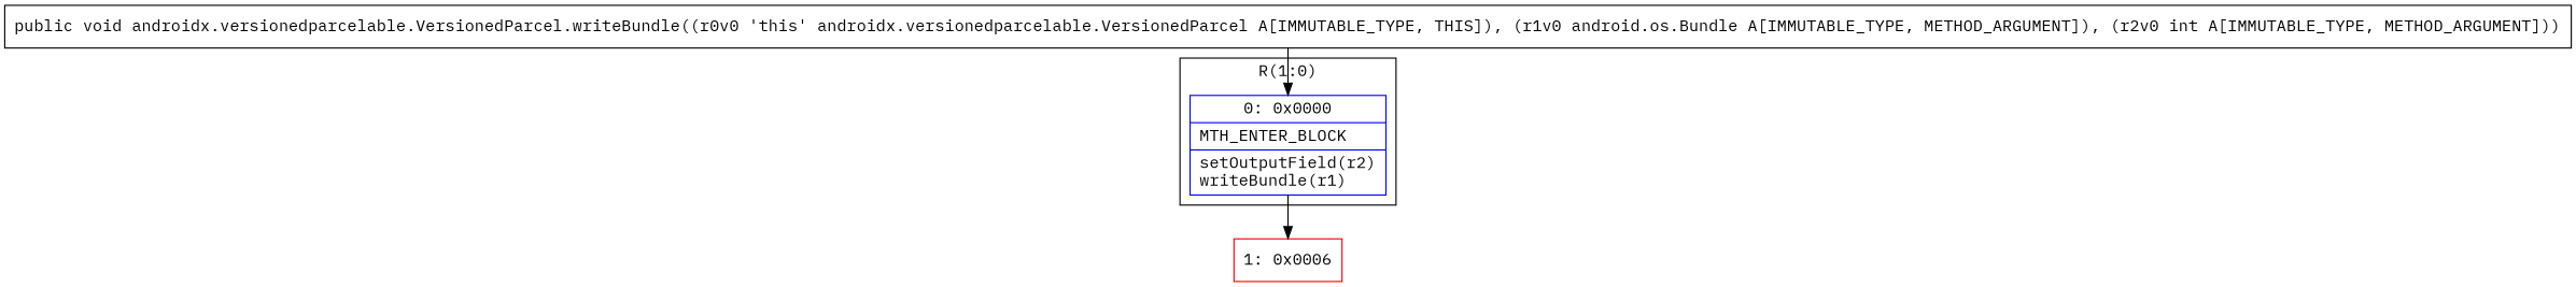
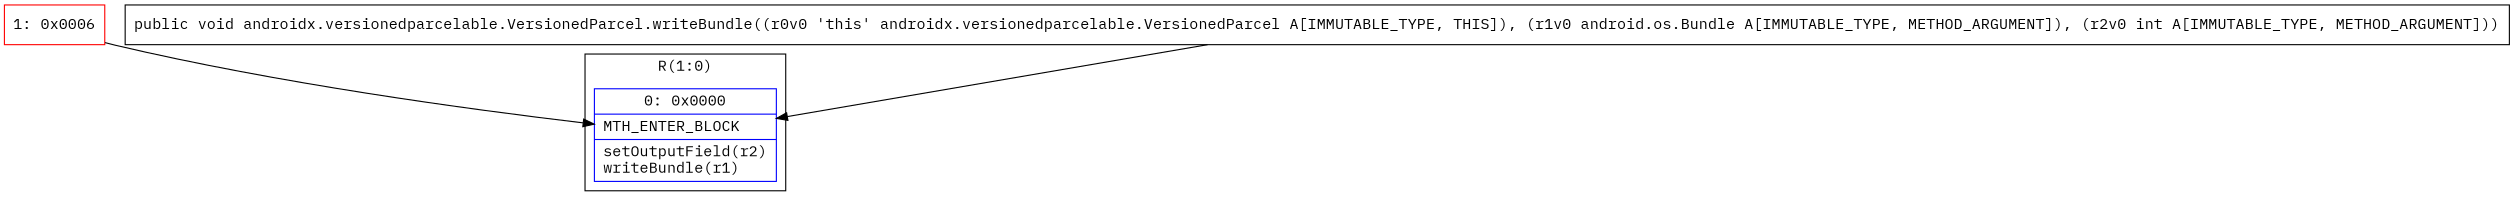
  digraph {
    fontname="IBM Plex Mono"
    node [shape=record fontname="IBM Plex Mono"]
    edge [fontname="IBM Plex Mono"]
    n1 [color=blue label="{0\:\ 0x0000|MTH_ENTER_BLOCK\l|setOutputField(r2)\lwriteBundle(r1)\l}"]
    n2 [color=red label="{1\:\ 0x0006}"]
    n3 [label="{public void androidx.versionedparcelable.VersionedParcel.writeBundle((r0v0 'this' androidx.versionedparcelable.VersionedParcel A[IMMUTABLE_TYPE, THIS]), (r1v0 android.os.Bundle A[IMMUTABLE_TYPE, METHOD_ARGUMENT]), (r2v0 int A[IMMUTABLE_TYPE, METHOD_ARGUMENT])) }"]
    subgraph cluster_1 {
      label="R(1:0)"
      n1
    }
-   n1 -> n2
+   n2 -> n1
    n3 -> n1
  }
